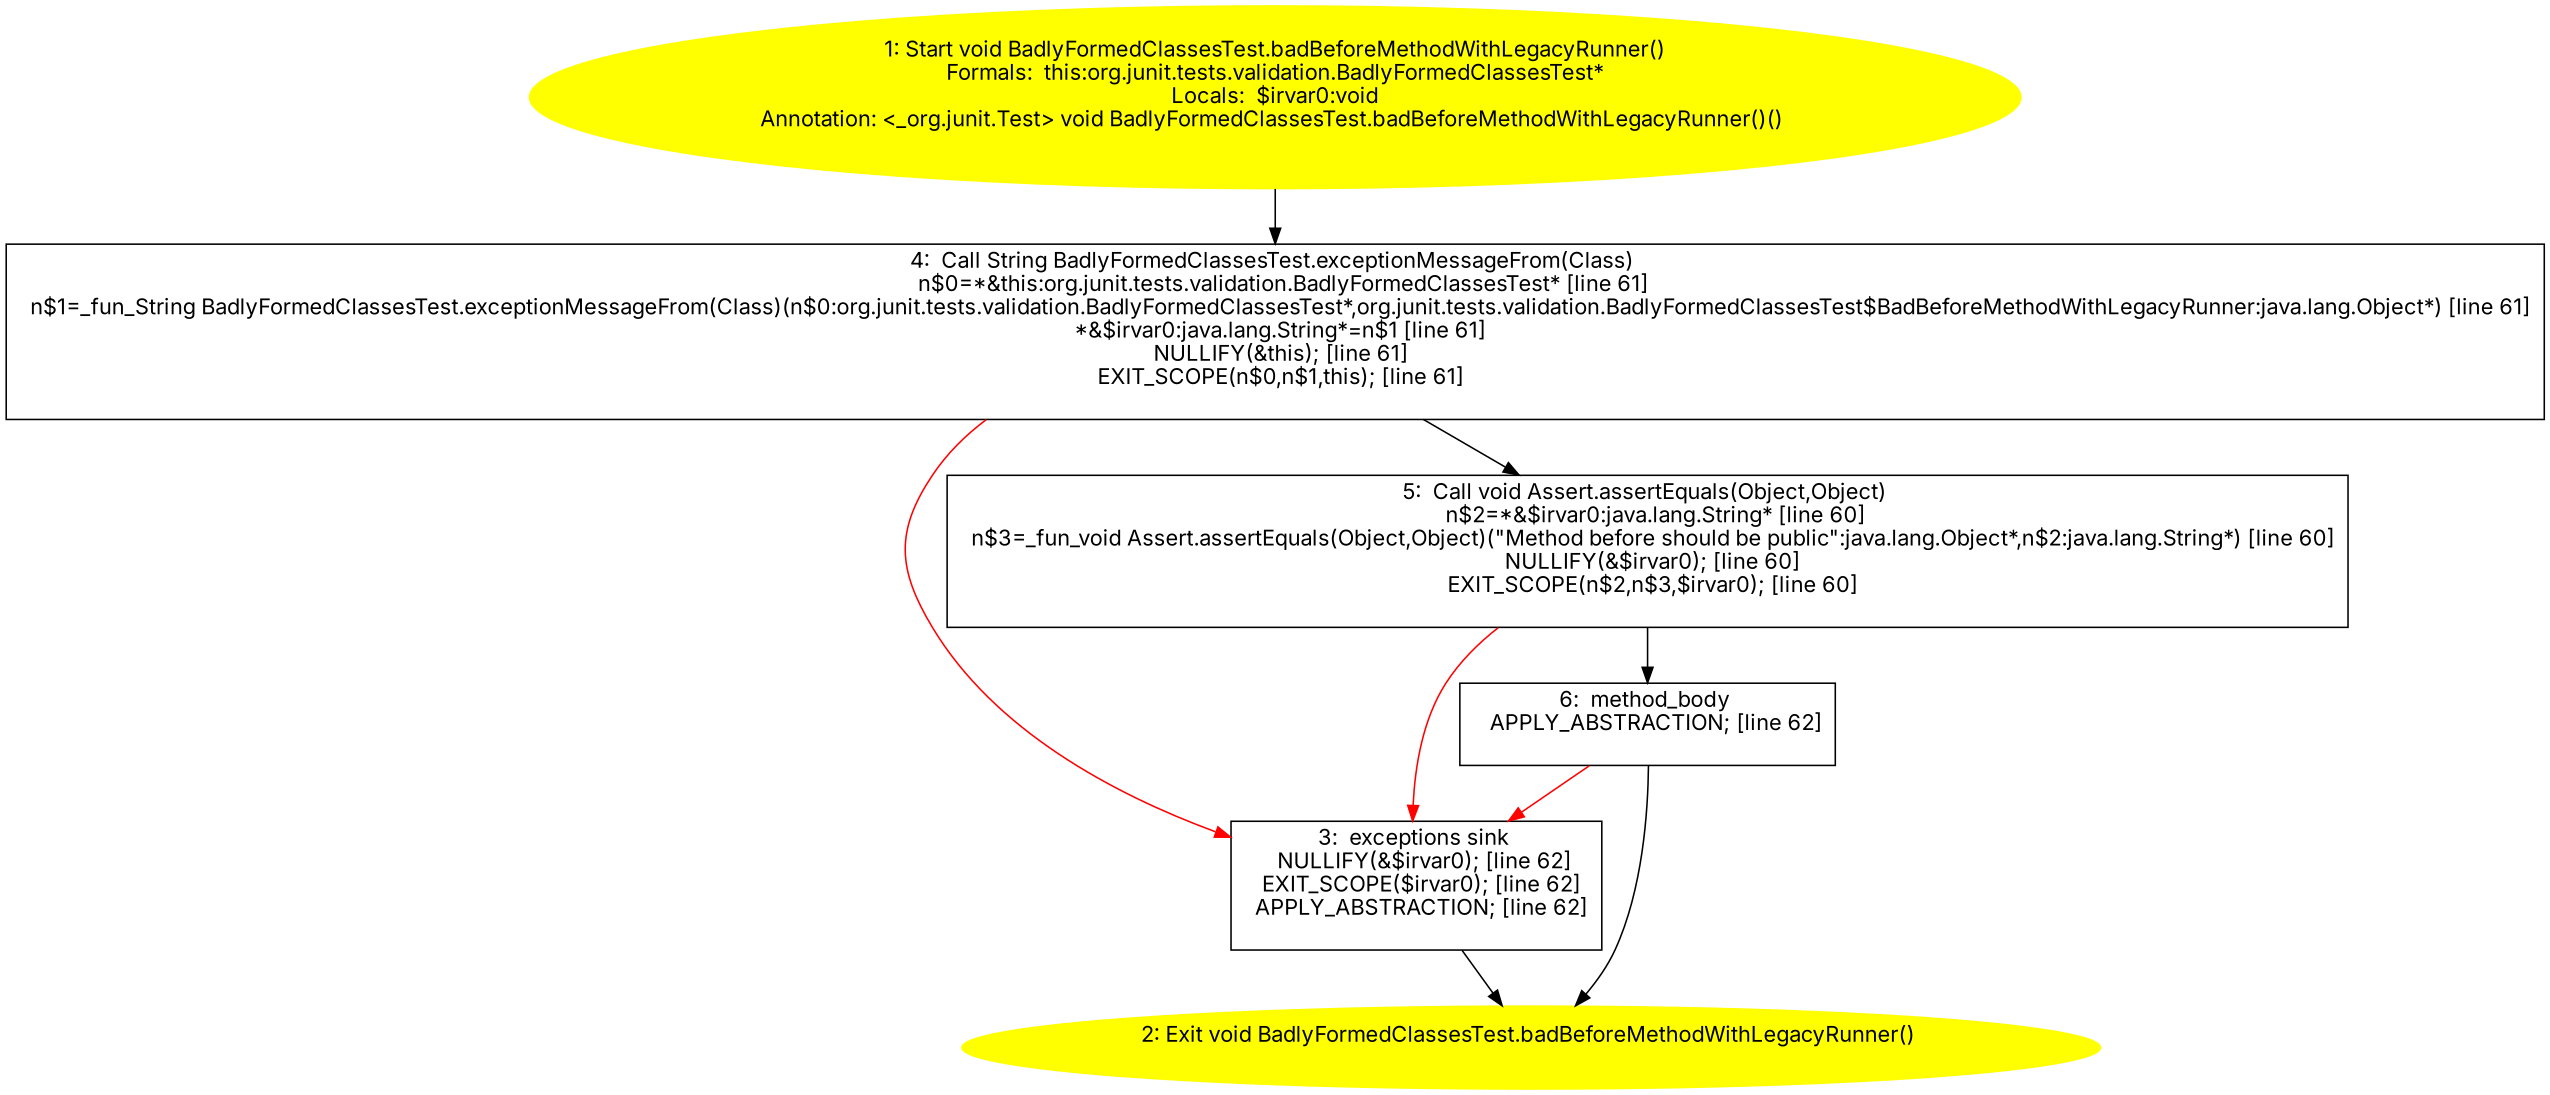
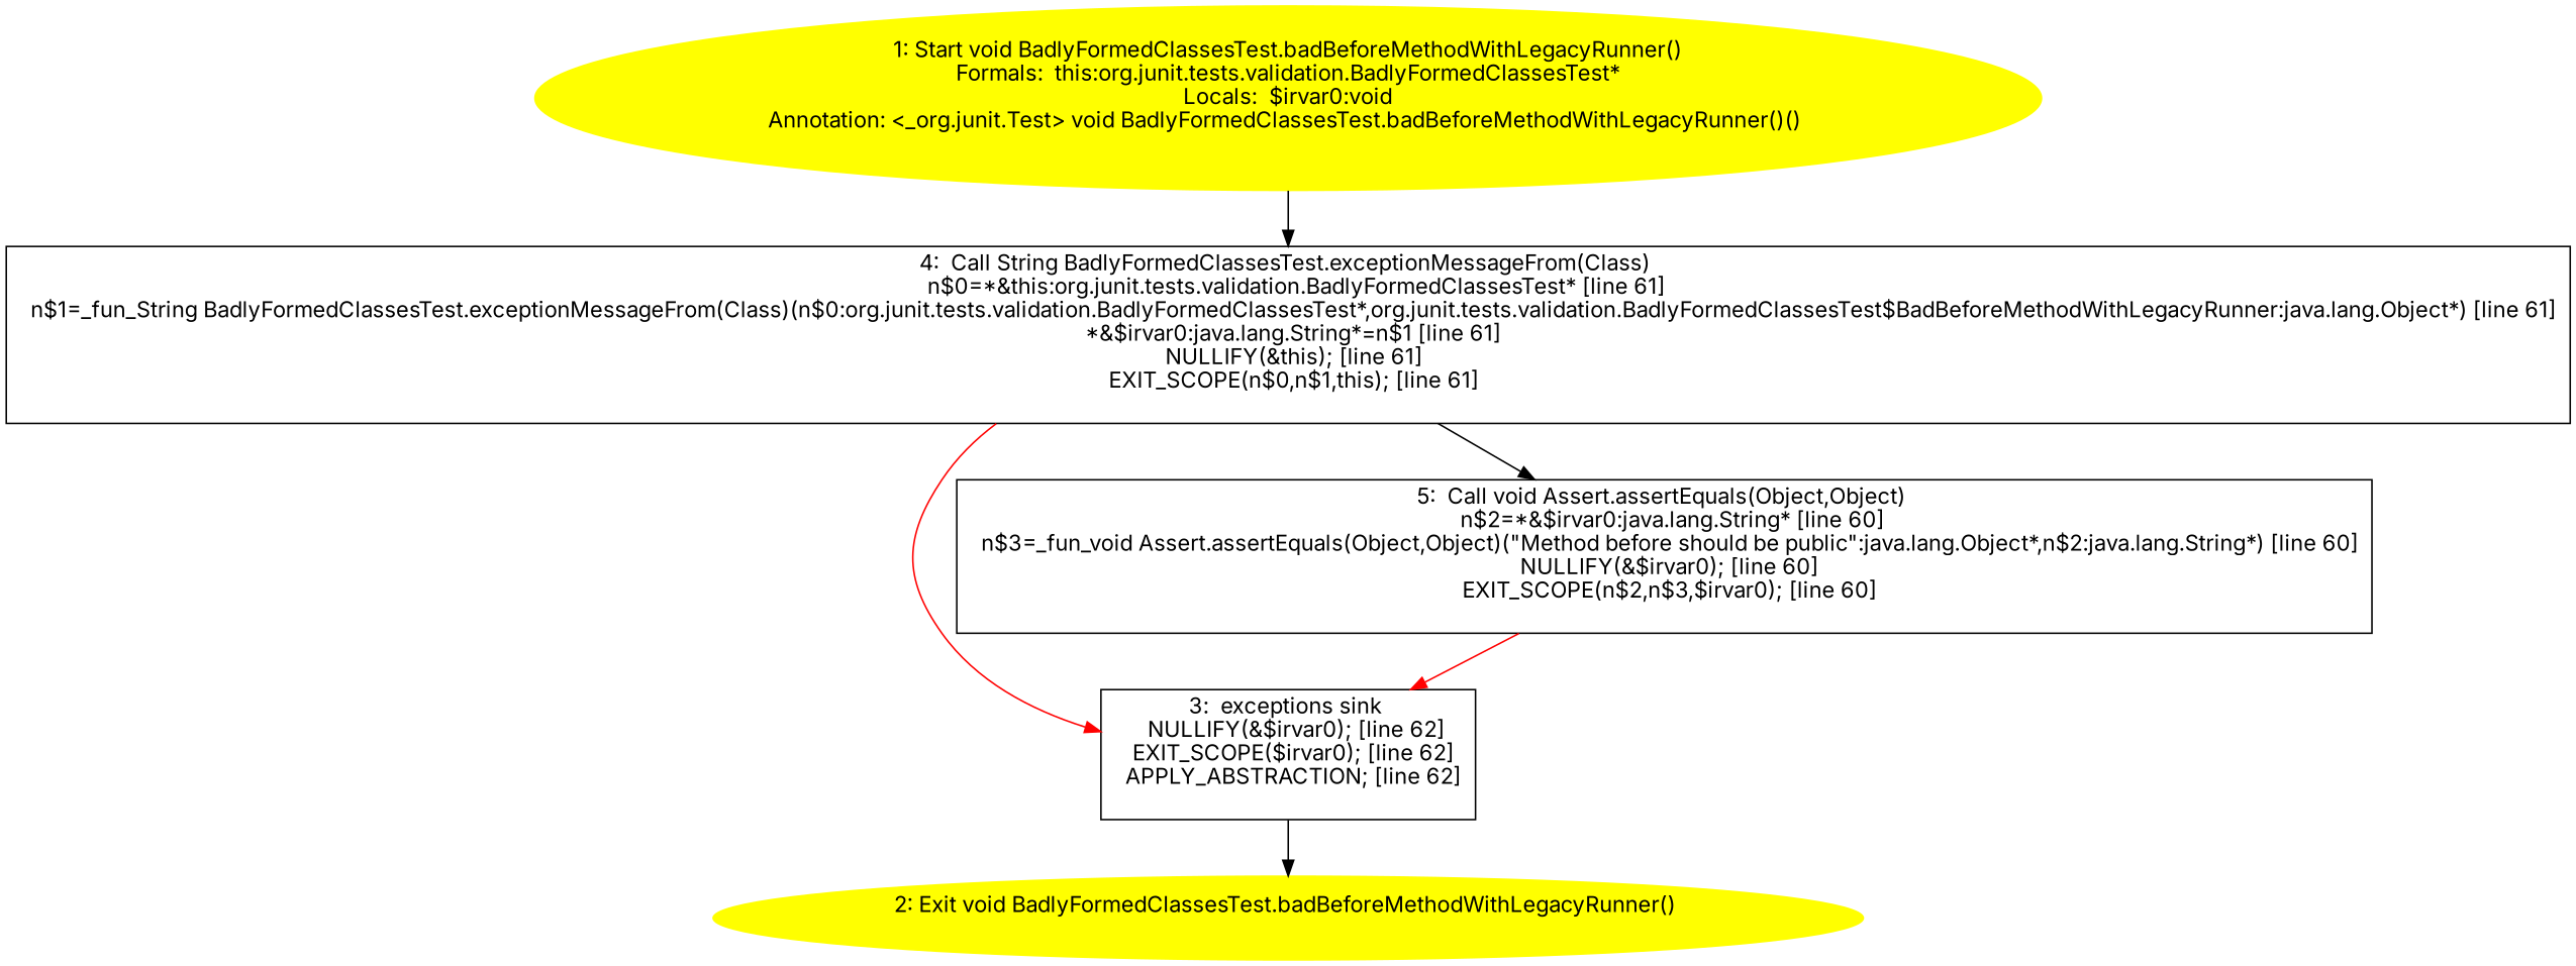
  digraph {
    fontname=Inter
    node [fontname=Inter shape=box]
    edge [fontname=Inter]
    n1 [color=yellow label="1: Start void BadlyFormedClassesTest.badBeforeMethodWithLegacyRunner()\nFormals:  this:org.junit.tests.validation.BadlyFormedClassesTest*\nLocals:  $irvar0:void\nAnnotation: <_org.junit.Test> void BadlyFormedClassesTest.badBeforeMethodWithLegacyRunner()() \n  " style=filled shape=""]
    n2 [label="4:  Call String BadlyFormedClassesTest.exceptionMessageFrom(Class) \n   n$0=*&this:org.junit.tests.validation.BadlyFormedClassesTest* [line 61]\n  n$1=_fun_String BadlyFormedClassesTest.exceptionMessageFrom(Class)(n$0:org.junit.tests.validation.BadlyFormedClassesTest*,org.junit.tests.validation.BadlyFormedClassesTest$BadBeforeMethodWithLegacyRunner:java.lang.Object*) [line 61]\n  *&$irvar0:java.lang.String*=n$1 [line 61]\n  NULLIFY(&this); [line 61]\n  EXIT_SCOPE(n$0,n$1,this); [line 61]\n "]
    n3 [label="3:  exceptions sink \n   NULLIFY(&$irvar0); [line 62]\n  EXIT_SCOPE($irvar0); [line 62]\n  APPLY_ABSTRACTION; [line 62]\n "]
    n4 [label="5:  Call void Assert.assertEquals(Object,Object) \n   n$2=*&$irvar0:java.lang.String* [line 60]\n  n$3=_fun_void Assert.assertEquals(Object,Object)(\"Method before should be public\":java.lang.Object*,n$2:java.lang.String*) [line 60]\n  NULLIFY(&$irvar0); [line 60]\n  EXIT_SCOPE(n$2,n$3,$irvar0); [line 60]\n "]
    n5 [color=yellow label="2: Exit void BadlyFormedClassesTest.badBeforeMethodWithLegacyRunner() \n  " style=filled shape=""]
-   n6 [label="6:  method_body \n   APPLY_ABSTRACTION; [line 62]\n "]
    n1 -> n2
    n2 -> n3 [color=red]
    n2 -> n4
    n3 -> n5
    n4 -> n3 [color=red]
-   n4 -> n6
-   n6 -> n3 [color=red]
-   n6 -> n5
  }
